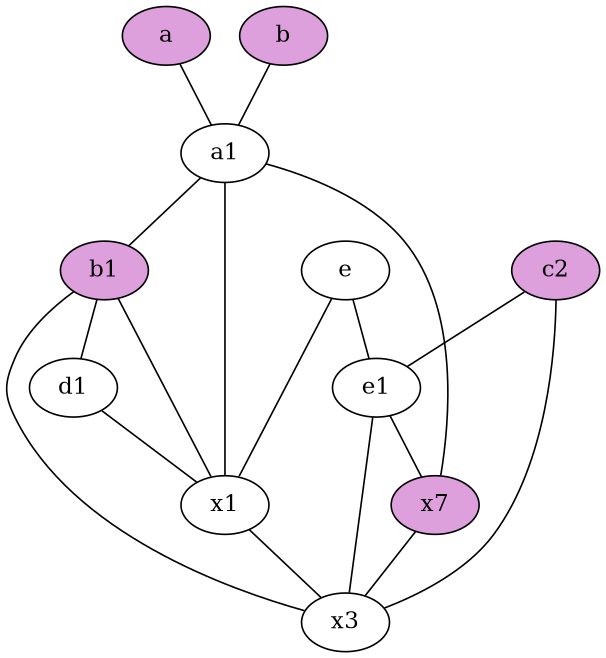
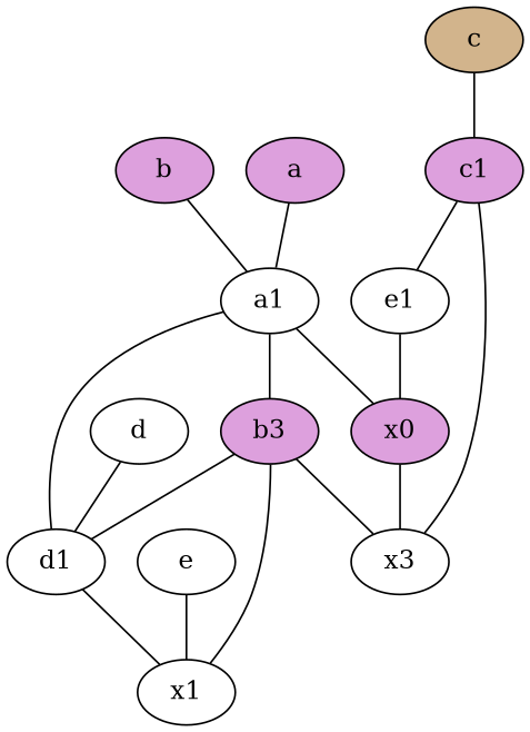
  graph {
    node [fillcolor=white labelfontsize=50 style=filled]
    a [fillcolor=plum]
    a1
-   b1 [fillcolor=plum]
-   x0 [fillcolor=plum label=x7]
+   b1 [fillcolor=plum label=b3]
+   x0 [fillcolor=plum]
    x1
    e
    e1
    n8 [label=x3]
    d1
-   c1 [fillcolor=plum label=c2]
+   c [fillcolor=tan]
+   c1 [fillcolor=plum]
+   d
    b [fillcolor=plum]
    a -- a1
    a1 -- b1
    a1 -- x0
-   a1 -- x1
+   a1 -- d1
    b1 -- x1
    b1 -- n8
    b1 -- d1
    x0 -- n8
-   x1 -- n8
    e -- x1
-   e -- e1
    e1 -- x0
-   e1 -- n8
    d1 -- x1
+   c -- c1
    c1 -- e1
    c1 -- n8
+   d -- d1
    b -- a1
  }
